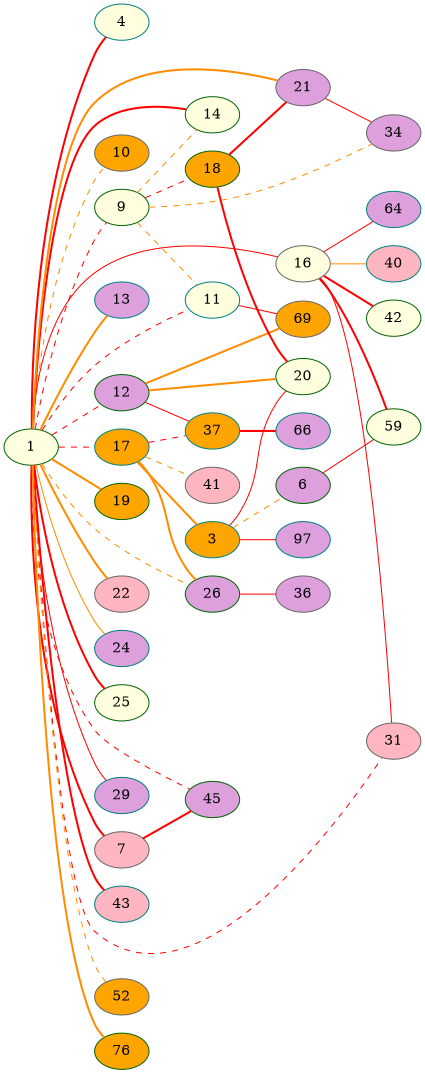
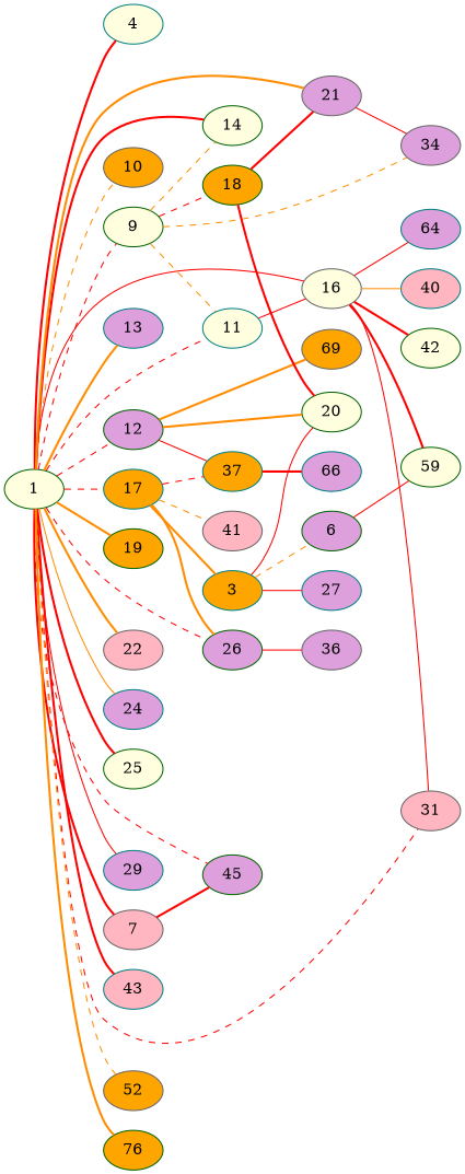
  graph {
    rankdir=LR
    node [color=darkgreen fillcolor=plum style=filled]
    edge [color=red style=bold]
    1 [fillcolor=lightyellow super="+2+8+5"]
    4 [color=teal fillcolor=lightyellow]
    7 [color=gray40 fillcolor=lightpink]
    9 [fillcolor=lightyellow]
    10 [color=gray40 fillcolor=orange]
    11 [color=teal fillcolor=lightyellow super="+74+56"]
    12 [super="+32+75"]
    13 [color=teal]
    14 [fillcolor=lightyellow]
    16 [color=gray40 fillcolor=lightyellow super="+35+53"]
    17 [color=teal fillcolor=orange super="+39+30+46+23"]
    19 [fillcolor=orange super="+67"]
    21 [color=gray40 super="+47+51+70"]
    22 [color=gray40 fillcolor=lightpink]
    24 [color=teal]
    25 [fillcolor=lightyellow]
    26 [super="+43+63+28"]
    29 [color=teal]
    31 [color=gray40 fillcolor=lightpink]
    n20 [color=teal fillcolor=lightpink label=43]
    45
    52 [color=gray40 fillcolor=orange]
    76 [fillcolor=orange]
    3 [color=teal fillcolor=orange]
    6
    20 [fillcolor=lightyellow]
-   27 [color=teal label=97]
+   27 [color=teal]
    18 [fillcolor=orange super="+58+55+61+38"]
    34 [color=gray40]
    37 [color=teal fillcolor=orange super="+50"]
    69 [color=gray40 fillcolor=orange]
    59 [fillcolor=lightyellow]
    40 [color=teal fillcolor=lightpink]
    42 [fillcolor=lightyellow]
    64 [color=teal]
    41 [color=gray40 fillcolor=lightpink super="+62"]
    36 [color=gray40]
    66 [color=teal]
    1 -- 4
    1 -- 7
    1 -- 9 [style=dashed weight=2]
    1 -- 10 [color=darkorange style=dashed]
    1 -- 11 [style=dashed weight=2]
    1 -- 12 [style=dashed weight=2]
    1 -- 13 [color=darkorange]
    1 -- 14
    1 -- 16 [style=solid weight=3]
    1 -- 17 [style=dashed weight=3]
    1 -- 19 [color=darkorange]
    1 -- 21 [color=darkorange weight=2]
    1 -- 22 [color=darkorange]
    1 -- 24 [color=darkorange style=solid weight=2]
    1 -- 25
-   1 -- 26 [color=darkorange style=dashed weight=2]
+   1 -- 26 [style=dashed weight=2]
    1 -- 29 [style=solid]
    1 -- 31 [style=dashed]
    1 -- n20
    1 -- 45 [style=dashed]
    1 -- 52 [color=darkorange style=dashed]
    1 -- 76 [color=darkorange]
    7 -- 45
    9 -- 11 [color=darkorange style=dashed]
    9 -- 14 [color=darkorange style=dashed]
    9 -- 18 [style=dashed]
    9 -- 34 [color=darkorange style=dashed]
-   11 -- 69 [style=solid]
+   11 -- 16 [style=solid]
    12 -- 20 [color=darkorange]
    12 -- 37 [style=solid]
    12 -- 69 [color=darkorange]
    16 -- 31 [style=solid]
    16 -- 59
    16 -- 40 [color=darkorange style=solid]
    16 -- 42
    16 -- 64 [style=solid]
    17 -- 26 [color=darkorange]
    17 -- 3 [color=darkorange]
    17 -- 37 [style=dashed]
    17 -- 41 [color=darkorange style=dashed]
    21 -- 34 [style=solid]
    26 -- 36 [style=solid]
    3 -- 6 [color=darkorange style=dashed]
    3 -- 20 [style=solid]
    3 -- 27 [style=solid]
    6 -- 59 [style=solid]
    18 -- 21
    18 -- 20
    37 -- 66
  }
